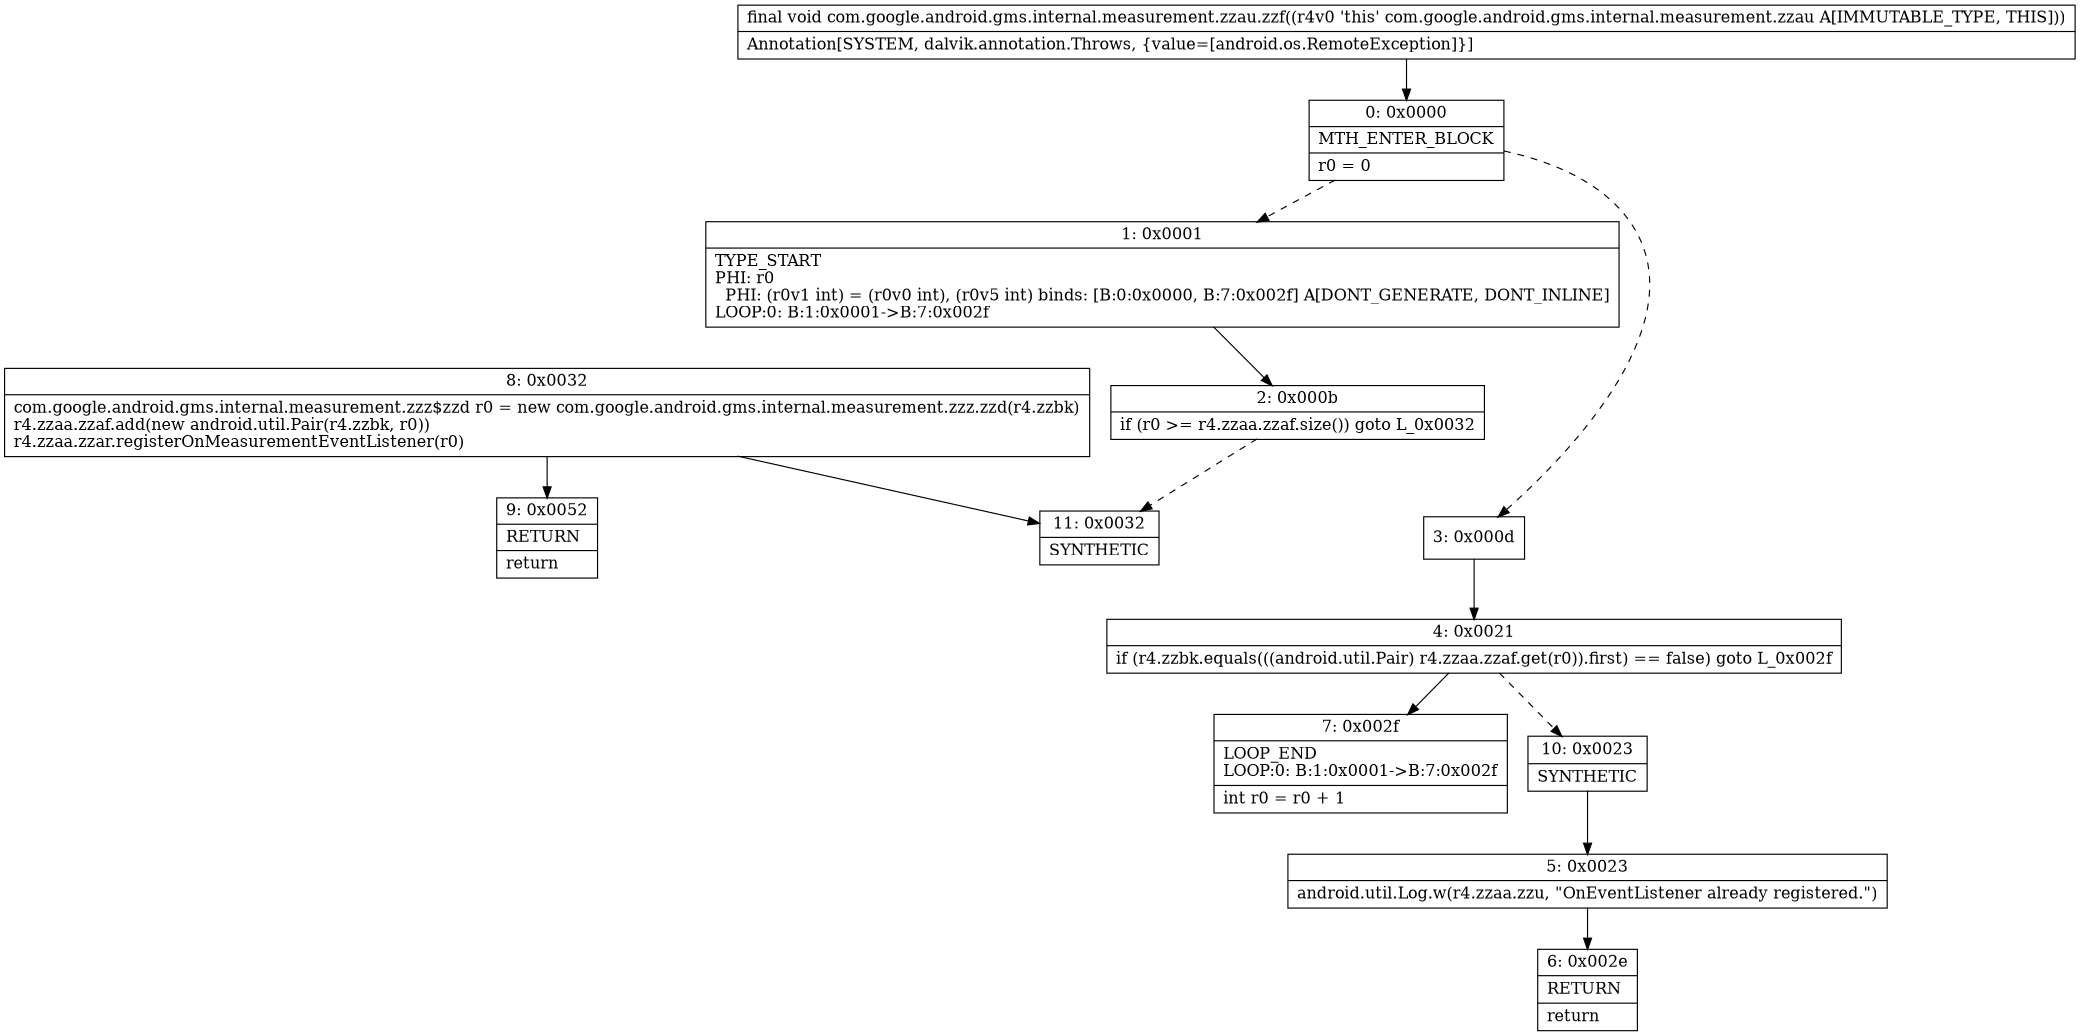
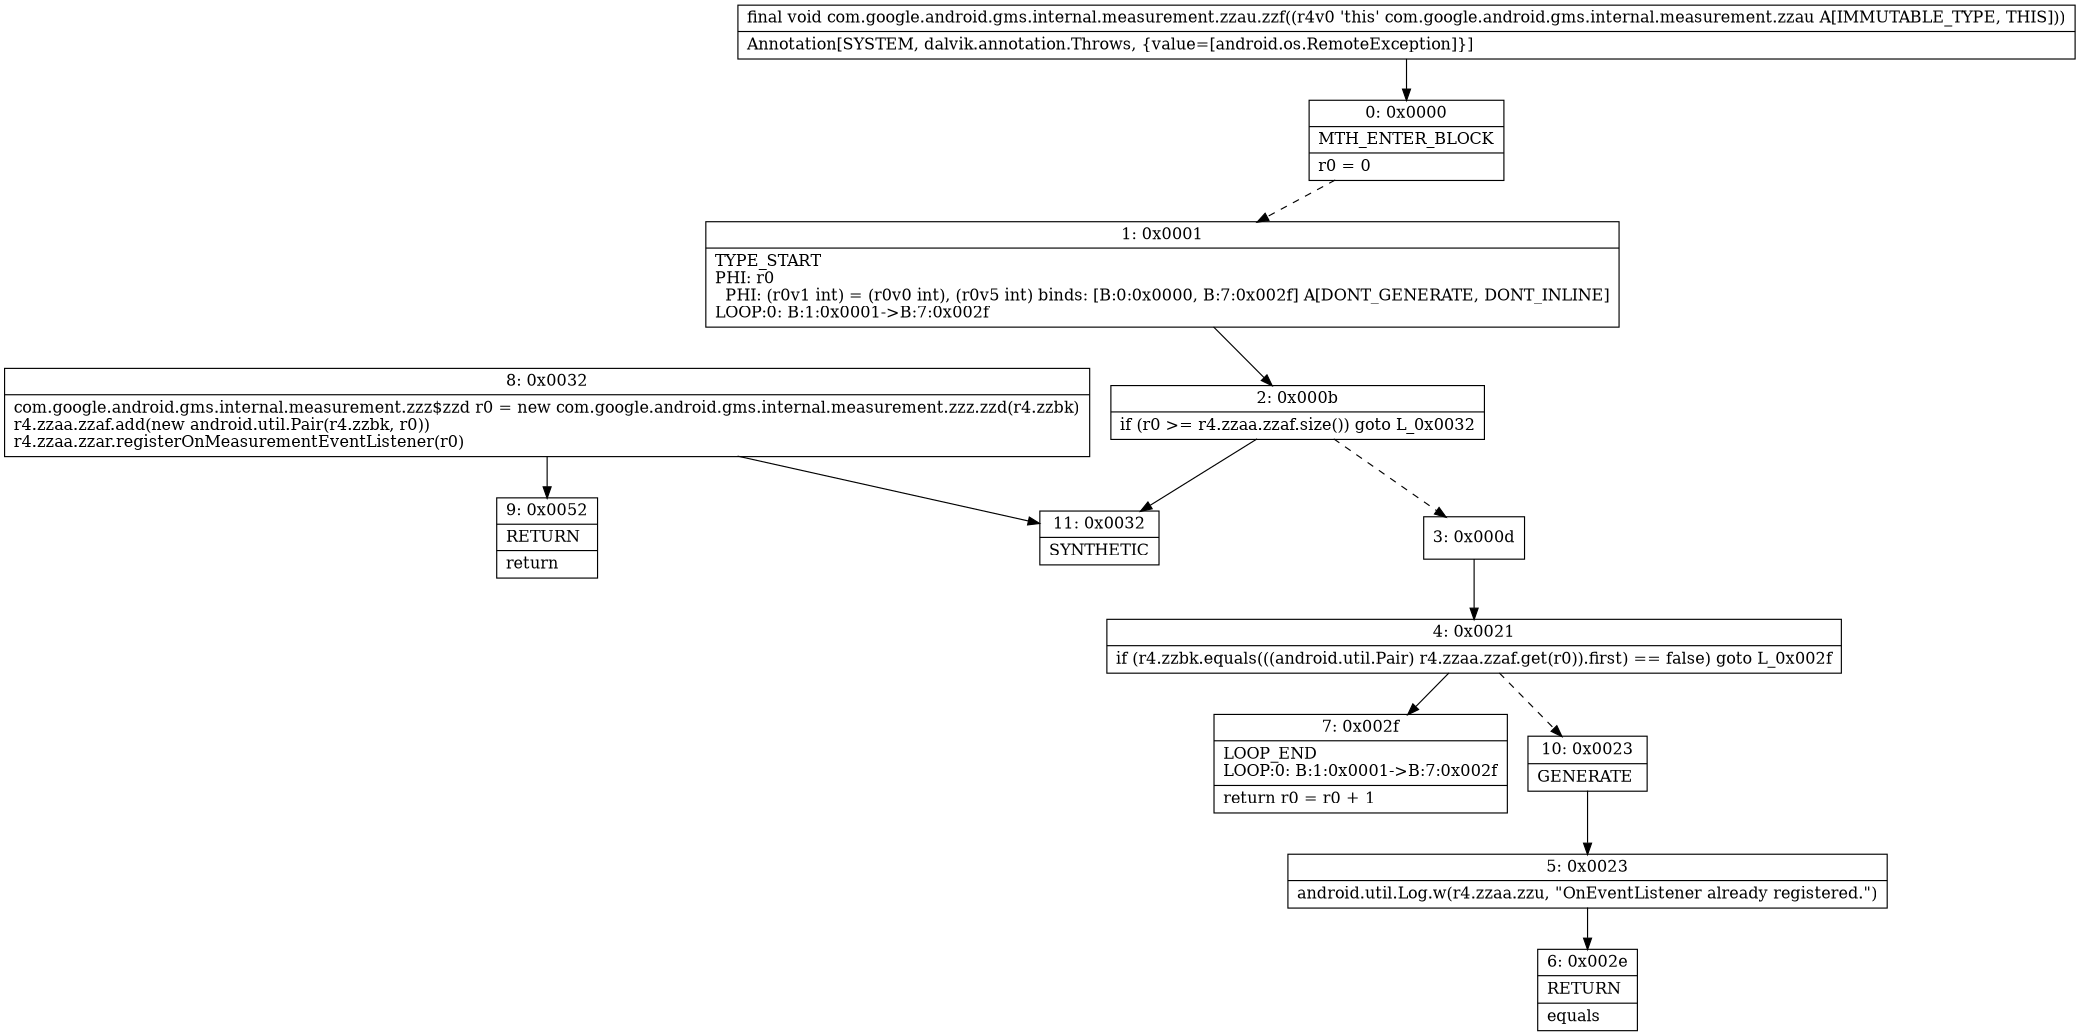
  digraph {
    node [shape=record]
    n1 [label="{0\:\ 0x0000|MTH_ENTER_BLOCK\l|r0 = 0\l}"]
    n2 [label="{1\:\ 0x0001|TYPE_START\lPHI: r0 \l  PHI: (r0v1 int) = (r0v0 int), (r0v5 int) binds: [B:0:0x0000, B:7:0x002f] A[DONT_GENERATE, DONT_INLINE]\lLOOP:0: B:1:0x0001\-\>B:7:0x002f\l}"]
    n3 [label="{2\:\ 0x000b|if (r0 \>= r4.zzaa.zzaf.size()) goto L_0x0032\l}"]
    n4 [label="{3\:\ 0x000d}"]
    n5 [label="{11\:\ 0x0032|SYNTHETIC\l}"]
    n6 [label="{4\:\ 0x0021|if (r4.zzbk.equals(((android.util.Pair) r4.zzaa.zzaf.get(r0)).first) == false) goto L_0x002f\l}"]
-   n7 [label="{7\:\ 0x002f|LOOP_END\lLOOP:0: B:1:0x0001\-\>B:7:0x002f\l|int r0 = r0 + 1\l}"]
-   n8 [label="{10\:\ 0x0023|SYNTHETIC\l}"]
+   n7 [label="{7\:\ 0x002f|LOOP_END\lLOOP:0: B:1:0x0001\-\>B:7:0x002f\l|return r0 = r0 + 1\l}"]
+   n8 [label="{10\:\ 0x0023|GENERATE\l}"]
    n9 [label="{5\:\ 0x0023|android.util.Log.w(r4.zzaa.zzu, \"OnEventListener already registered.\")\l}"]
-   n10 [label="{6\:\ 0x002e|RETURN\l|return\l}"]
+   n10 [label="{6\:\ 0x002e|RETURN\l|equals\l}"]
    n11 [label="{8\:\ 0x0032|com.google.android.gms.internal.measurement.zzz$zzd r0 = new com.google.android.gms.internal.measurement.zzz.zzd(r4.zzbk)\lr4.zzaa.zzaf.add(new android.util.Pair(r4.zzbk, r0))\lr4.zzaa.zzar.registerOnMeasurementEventListener(r0)\l}"]
    n12 [label="{9\:\ 0x0052|RETURN\l|return\l}"]
    n13 [label="{final void com.google.android.gms.internal.measurement.zzau.zzf((r4v0 'this' com.google.android.gms.internal.measurement.zzau A[IMMUTABLE_TYPE, THIS]))  | Annotation[SYSTEM, dalvik.annotation.Throws, \{value=[android.os.RemoteException]\}]\l}"]
    n1 -> n2 [style=dashed]
    n2 -> n3
-   n1 -> n4 [style=dashed]
-   n3 -> n5 [style=dashed]
+   n3 -> n4 [style=dashed]
+   n3 -> n5
    n4 -> n6
    n6 -> n7
    n6 -> n8 [style=dashed]
    n8 -> n9
    n9 -> n10
    n11 -> n5
    n11 -> n12
    n13 -> n1
  }
